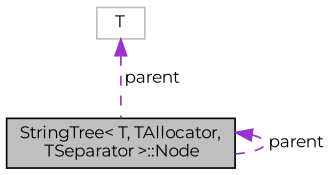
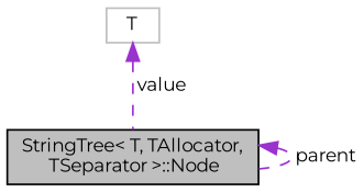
  digraph {
    fontname=Montserrat
    node [fontname=Montserrat fontsize=10 shape=record style=filled]
    edge [color=darkorchid3 dir=back fontname=Montserrat fontsize=10 labelfontname=Helvetica labelfontsize=10 style=dashed]
    n1 [color=black fillcolor=grey75 fontcolor=black height=0.2 label="StringTree\< T, TAllocator,\l TSeparator \>::Node" width=0.4]
    n2 [color=grey75 fillcolor=white height=0.2 label=T width=0.4]
    n1 -> n1 [label=" parent"]
-   n2 -> n1 [label=" parent"]
+   n2 -> n1 [label=" value"]
  }
